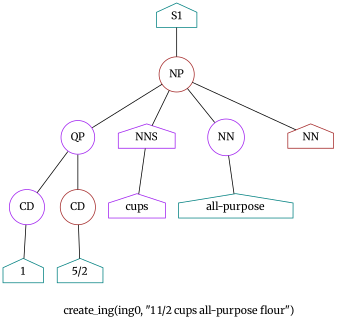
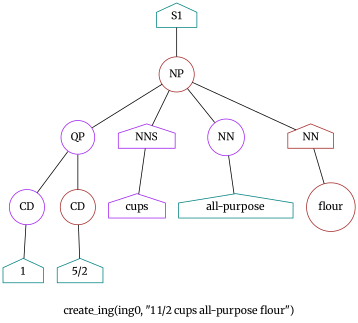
  graph {
    fontname=Merriweather
    label="create_ing(ing0, \"1 1/2 cups all-purpose flour\")"
    node [color=purple fontname=Merriweather shape=house]
    edge [fontname=Merriweather]
    n1 [color=teal label=S1]
    n2 [color=brown label=NP shape=circle]
    n3 [label=QP shape=circle]
    n4 [label=NNS]
    n5 [label=NN shape=circle]
    n6 [color=brown label=NN]
    n7 [label=CD shape=circle]
    n8 [color=brown label=CD shape=circle]
    n9 [label=cups]
    n10 [color=teal label="all-purpose"]
+   n11 [color=brown label=flour shape=circle]
    n12 [color=teal label=1]
    n13 [color=teal label="5/2"]
    n1 -- n2
    n2 -- n3
    n2 -- n4
    n2 -- n5
    n2 -- n6
    n3 -- n7
    n3 -- n8
    n4 -- n9
    n5 -- n10
+   n6 -- n11
    n7 -- n12
    n8 -- n13
  }
